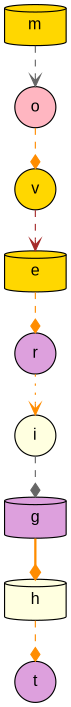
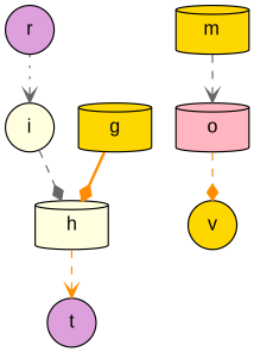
  digraph {
    fontname="Liberation Sans"
    node [color=black fillcolor=plum fontname="Liberation Sans" shape=circle style=filled]
    edge [arrowhead=vee color=darkorange fontname="Liberation Sans" style=dashed]
    t
    m [fillcolor=gold shape=cylinder]
-   o [fillcolor=lightpink]
+   o [fillcolor=lightpink shape=cylinder]
    v [fillcolor=gold]
-   e [fillcolor=gold shape=cylinder]
    r
    i [fillcolor=lightyellow]
-   g [shape=cylinder]
+   g [fillcolor=gold shape=cylinder]
    h [fillcolor=lightyellow shape=cylinder]
    m -> o [color=gray40]
    o -> v [arrowhead=diamond]
-   v -> e [color=brown]
-   e -> r [arrowhead=diamond]
-   r -> i [style=dotted]
-   i -> g [arrowhead=diamond color=gray40]
+   r -> i [color=gray40 style=dotted]
+   i -> h [arrowhead=diamond color=gray40]
    g -> h [arrowhead=diamond style=bold]
-   h -> t [arrowhead=diamond]
+   h -> t
  }
